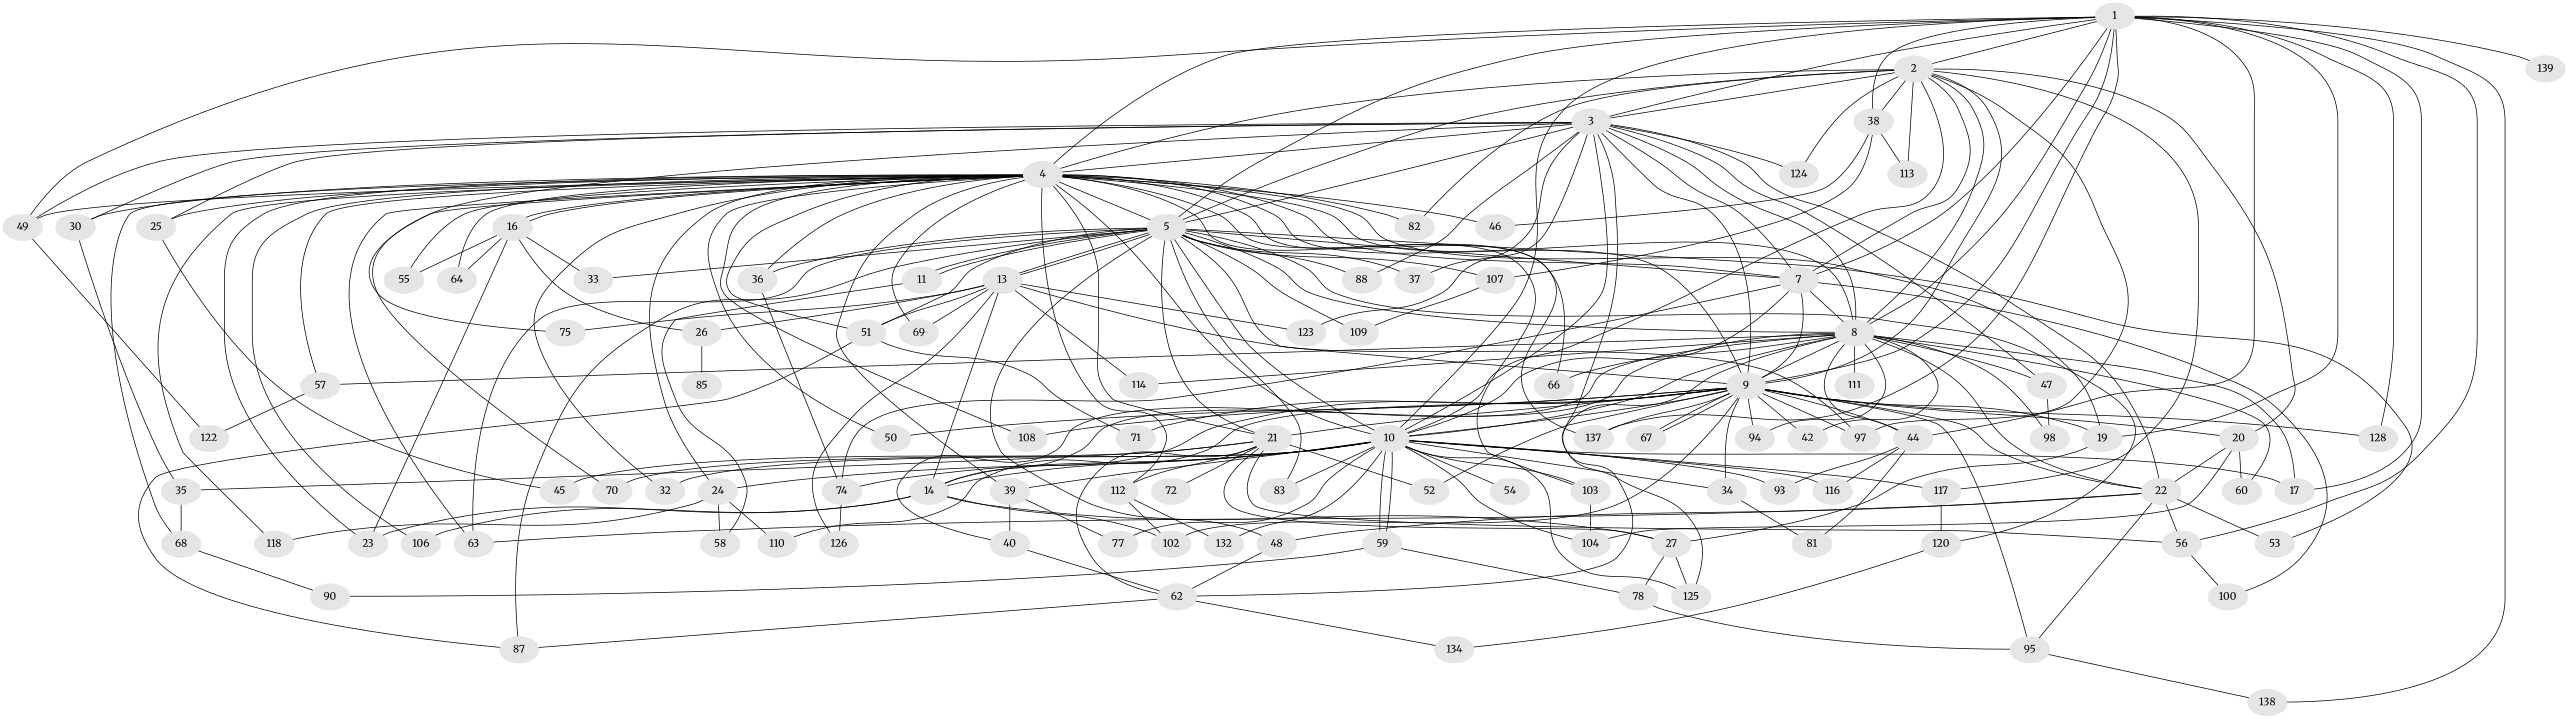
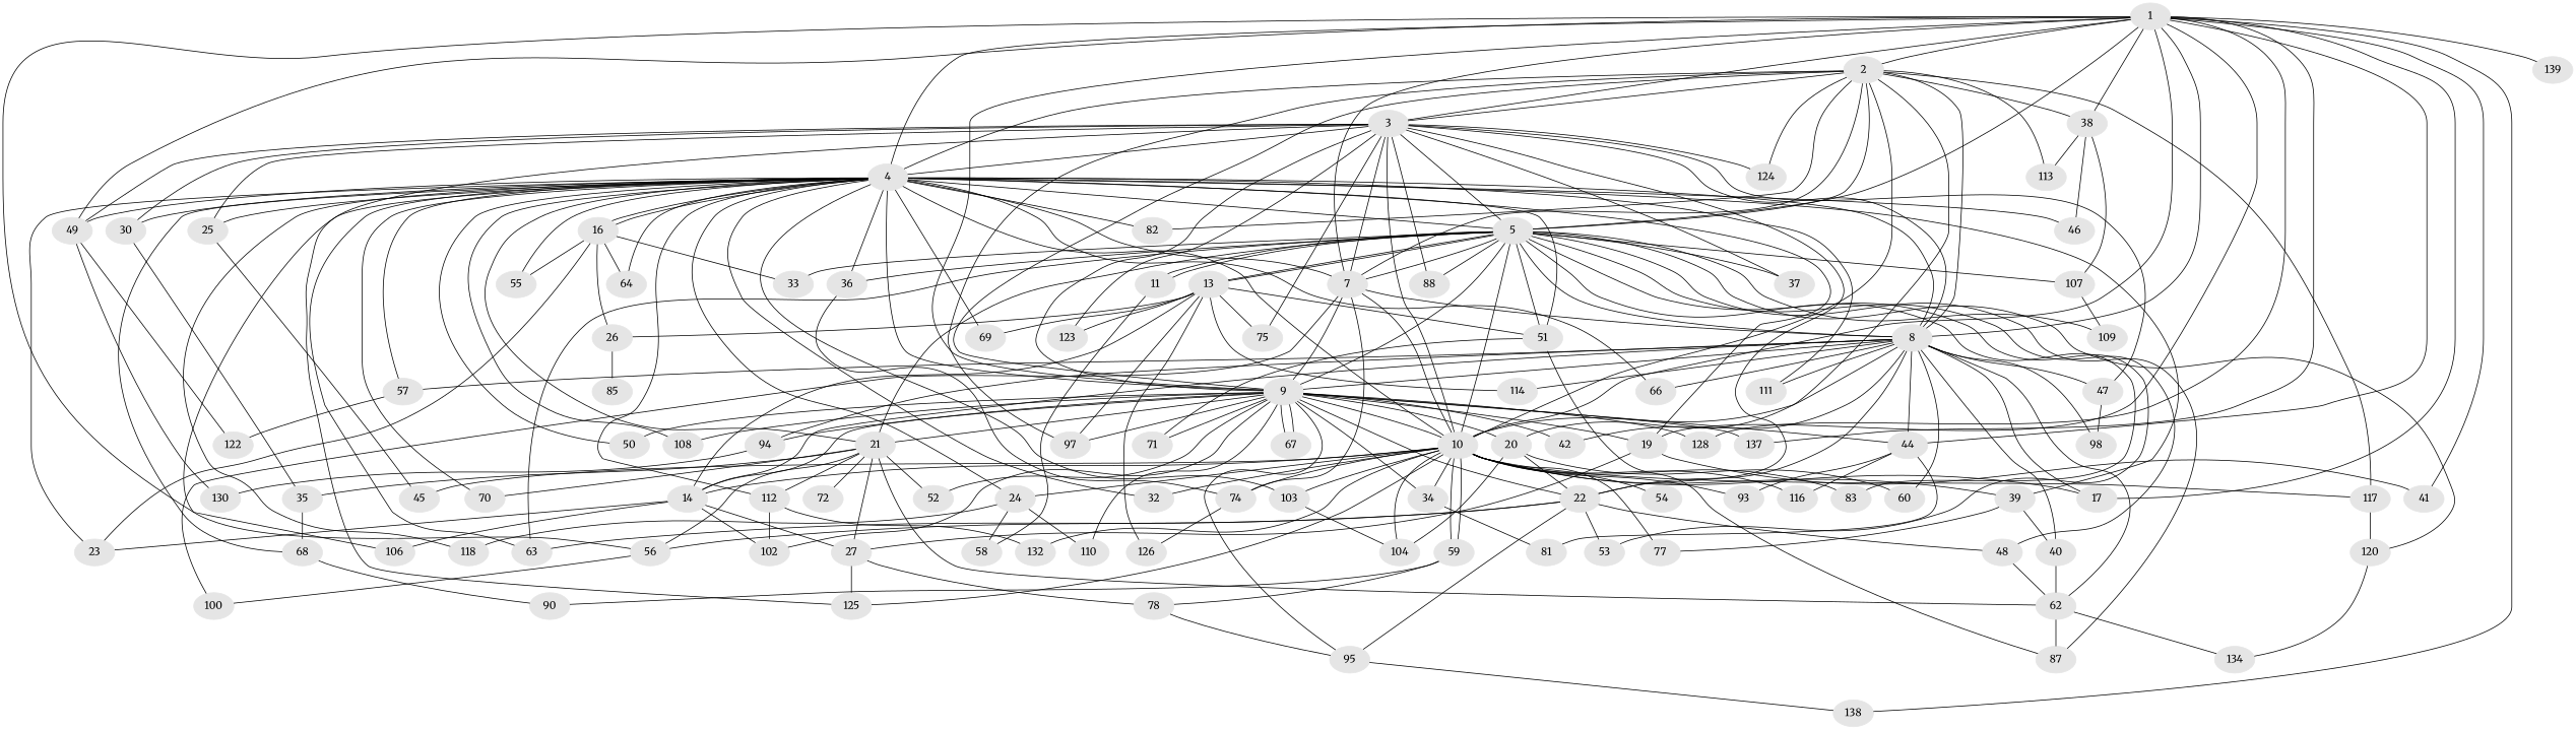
  graph {
    fontname=Merriweather
    node [color=gray90 fontname=Merriweather style=filled]
    edge [fontname=Merriweather]
    1 [super="+121"]
    2 [super="+18"]
    3 [super="+31"]
    4 [super="+6"]
    5 [super="+99"]
    7
    8 [super="+92"]
    9 [super="+12"]
    10 [super="+15"]
    17
    19 [super="+101"]
    38
+   41
    44 [super="+76"]
    49 [super="+86"]
    56 [super="+80"]
    128
    137
    138
    139
    20
    82
    97 [super="+133"]
    113
    117
    124
    22 [super="+29"]
    25
    30
    37
    47
    75
    88
    123
    125 [super="+136"]
    16
    21 [super="+28"]
    23
    24
    32
    36
    39
    46
    50
    51 [super="+73"]
    55
    57 [super="+84"]
    63 [super="+127"]
    64
    66
    68
    69 [super="+105"]
    70
    103
    106
    108
    111
    112
    118
    11
    13 [super="+65"]
    33
    48 [super="+115"]
    53
    83
    87 [super="+96"]
    107
    109
    120
    74 [super="+131"]
    100
    14 [super="+91"]
    40
    42
    60
    62 [super="+79"]
    94 [super="+135"]
    98
    114
    34
    52
    67
    71
    95 [super="+129"]
    102
    110
    45
    54 [super="+89"]
    59
    77
    93
    104 [super="+119"]
    116
    132
    27 [super="+61"]
    81
    122
+   130
    35
    26
    72
    58
    90
    126
    134
    78
    85
    1 -- 2
    1 -- 3
    1 -- 4 [weight=2]
    1 -- 5
    1 -- 7
    1 -- 8
    1 -- 9
    1 -- 10
    1 -- 17
    1 -- 19
    1 -- 38
+   1 -- 41
    1 -- 44
    1 -- 49
    1 -- 56
    1 -- 128
    1 -- 137
    1 -- 138
    1 -- 139
    2 -- 3
    2 -- 4 [weight=2]
    2 -- 5 [weight=2]
    2 -- 7
    2 -- 8
    2 -- 9
    2 -- 10
    2 -- 38
    2 -- 20
    2 -- 82
    2 -- 97
    2 -- 113
    2 -- 117
    2 -- 124
    3 -- 4 [weight=2]
    3 -- 5
    3 -- 7
    3 -- 8
    3 -- 9
    3 -- 10 [weight=2]
    3 -- 49
    3 -- 124
    3 -- 22
    3 -- 25
    3 -- 30
    3 -- 37
    3 -- 47
    3 -- 75
    3 -- 88
    3 -- 123
    3 -- 125
    4 -- 5 [weight=2]
    4 -- 7 [weight=2]
    4 -- 8 [weight=2]
    4 -- 9 [weight=3]
    4 -- 10 [weight=2]
    4 -- 19
    4 -- 49
    4 -- 82
    4 -- 25
    4 -- 30
    4 -- 16
    4 -- 16
    4 -- 21
    4 -- 23
    4 -- 24
    4 -- 32
    4 -- 36
    4 -- 39
    4 -- 46
    4 -- 50
    4 -- 51
    4 -- 55
    4 -- 57 [weight=2]
    4 -- 63
    4 -- 64
    4 -- 66
    4 -- 68
    4 -- 69 [weight=2]
    4 -- 70
    4 -- 103
    4 -- 106
    4 -- 108
-   4 -- 137
+   4 -- 111
    4 -- 112
    4 -- 118
    5 -- 7
    5 -- 8
    5 -- 9 [weight=2]
    5 -- 10
    5 -- 37
    5 -- 88
    5 -- 21
    5 -- 36
    5 -- 51
    5 -- 63
    5 -- 11
    5 -- 11
    5 -- 13
    5 -- 13
    5 -- 33
    5 -- 48
    5 -- 53
    5 -- 83
    5 -- 87
    5 -- 107
    5 -- 109
    5 -- 120
    7 -- 8
    7 -- 9
    7 -- 10
    7 -- 74
    7 -- 100
    8 -- 9
    8 -- 10
    8 -- 17
    8 -- 44
    8 -- 22
    8 -- 47
    8 -- 57
    8 -- 66
    8 -- 111
    8 -- 14
    8 -- 40
    8 -- 42
    8 -- 60
    8 -- 62
    8 -- 94 [weight=2]
    8 -- 98
    8 -- 114
    9 -- 10
    9 -- 19
    9 -- 44
    9 -- 128
    9 -- 137
    9 -- 20
    9 -- 97
    9 -- 22
    9 -- 21
    9 -- 50
    9 -- 108
    9 -- 14
    9 -- 42
    9 -- 94
    9 -- 34
    9 -- 52
    9 -- 67
    9 -- 67
    9 -- 71
    9 -- 95
    9 -- 102
    9 -- 110
    10 -- 17
    10 -- 117
    10 -- 125
    10 -- 24
    10 -- 32
    10 -- 39
    10 -- 103
    10 -- 83
    10 -- 74
    10 -- 14
    10 -- 34
    10 -- 45
    10 -- 54 [weight=2]
    10 -- 59
    10 -- 59
    10 -- 77
    10 -- 93
    10 -- 104
    10 -- 116
    10 -- 132
+   19 -- 41
    19 -- 27
    38 -- 113
    38 -- 46
    38 -- 107
    44 -- 93
    44 -- 116
    44 -- 81
    49 -- 122
+   49 -- 130
    56 -- 100
    20 -- 22
    20 -- 60
    20 -- 104
    117 -- 120
    22 -- 56
    22 -- 63
    22 -- 48
    22 -- 53
    22 -- 95
    25 -- 45
    30 -- 35
    47 -- 98
    16 -- 23
    16 -- 55
    16 -- 64
    16 -- 33
    16 -- 26
    21 -- 56
    21 -- 70
    21 -- 112
    21 -- 62
    21 -- 52
    21 -- 27
    21 -- 35
    21 -- 72
    24 -- 118
    24 -- 110
    24 -- 58
    36 -- 74
    39 -- 40
    39 -- 77
    51 -- 87
    51 -- 71
    57 -- 122
    68 -- 90
    103 -- 104
    112 -- 102
    112 -- 132
    11 -- 58
    13 -- 97
    13 -- 75
    13 -- 123
    13 -- 51
    13 -- 69
    13 -- 14
    13 -- 114
    13 -- 26
    13 -- 126
    48 -- 62
    107 -- 109
    120 -- 134
    74 -- 126
    14 -- 23
    14 -- 106
    14 -- 102
    14 -- 27
    40 -- 62
    62 -- 87
    62 -- 134
+   94 -- 130
    34 -- 81
    95 -- 138
    59 -- 90
    59 -- 78
    27 -- 125
    27 -- 78
    35 -- 68
    26 -- 85
    78 -- 95
  }
